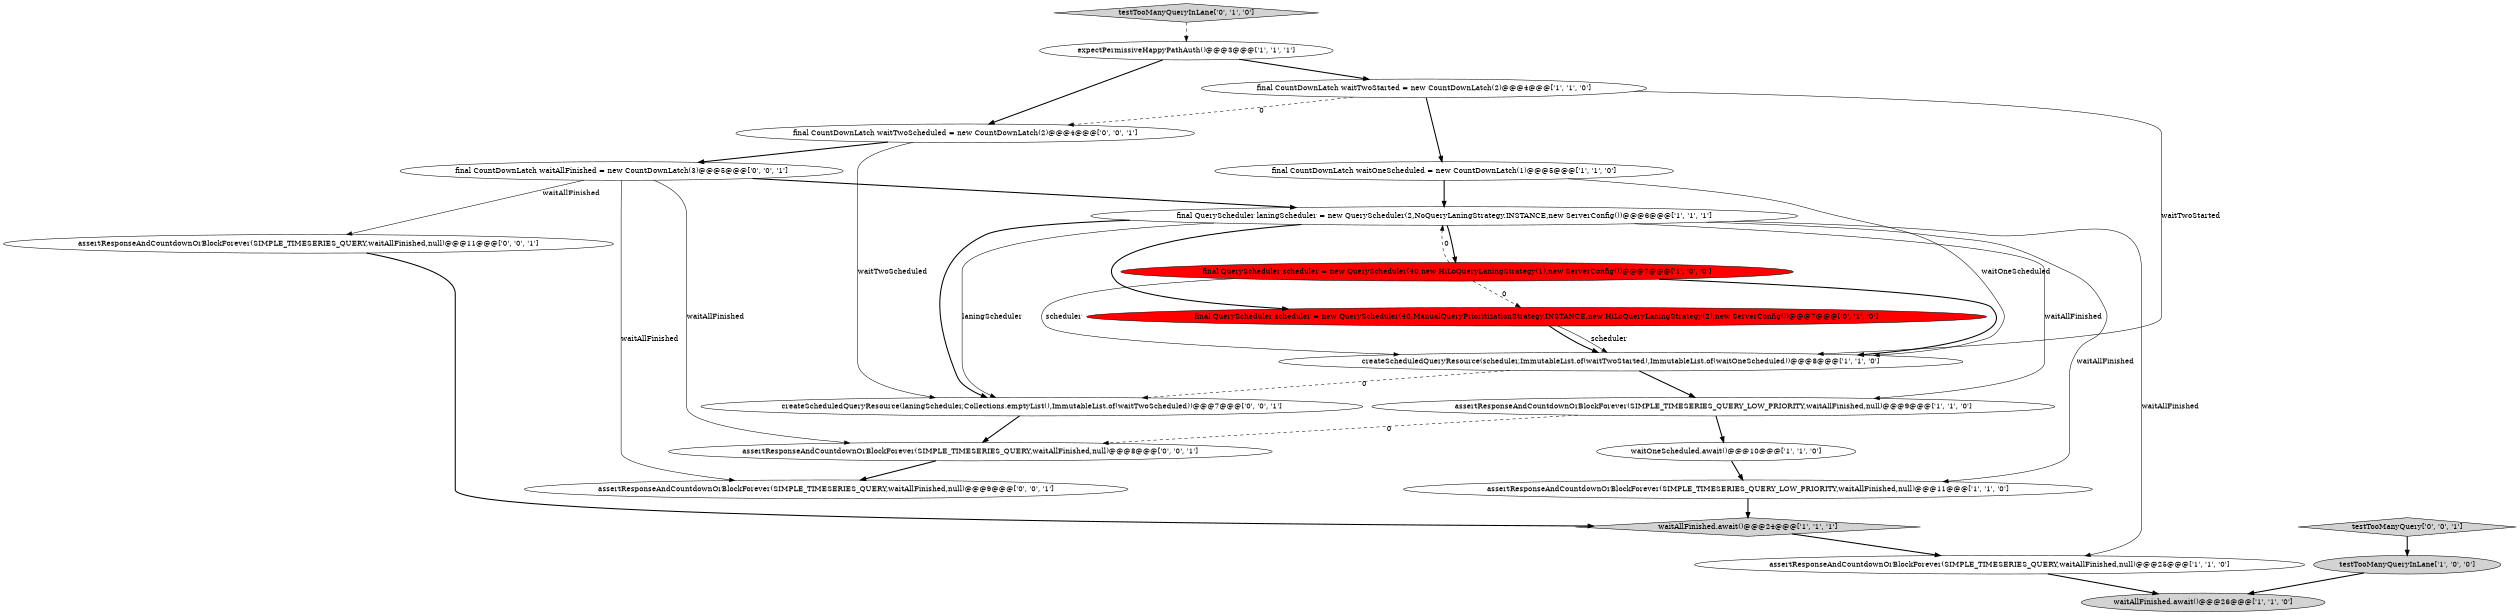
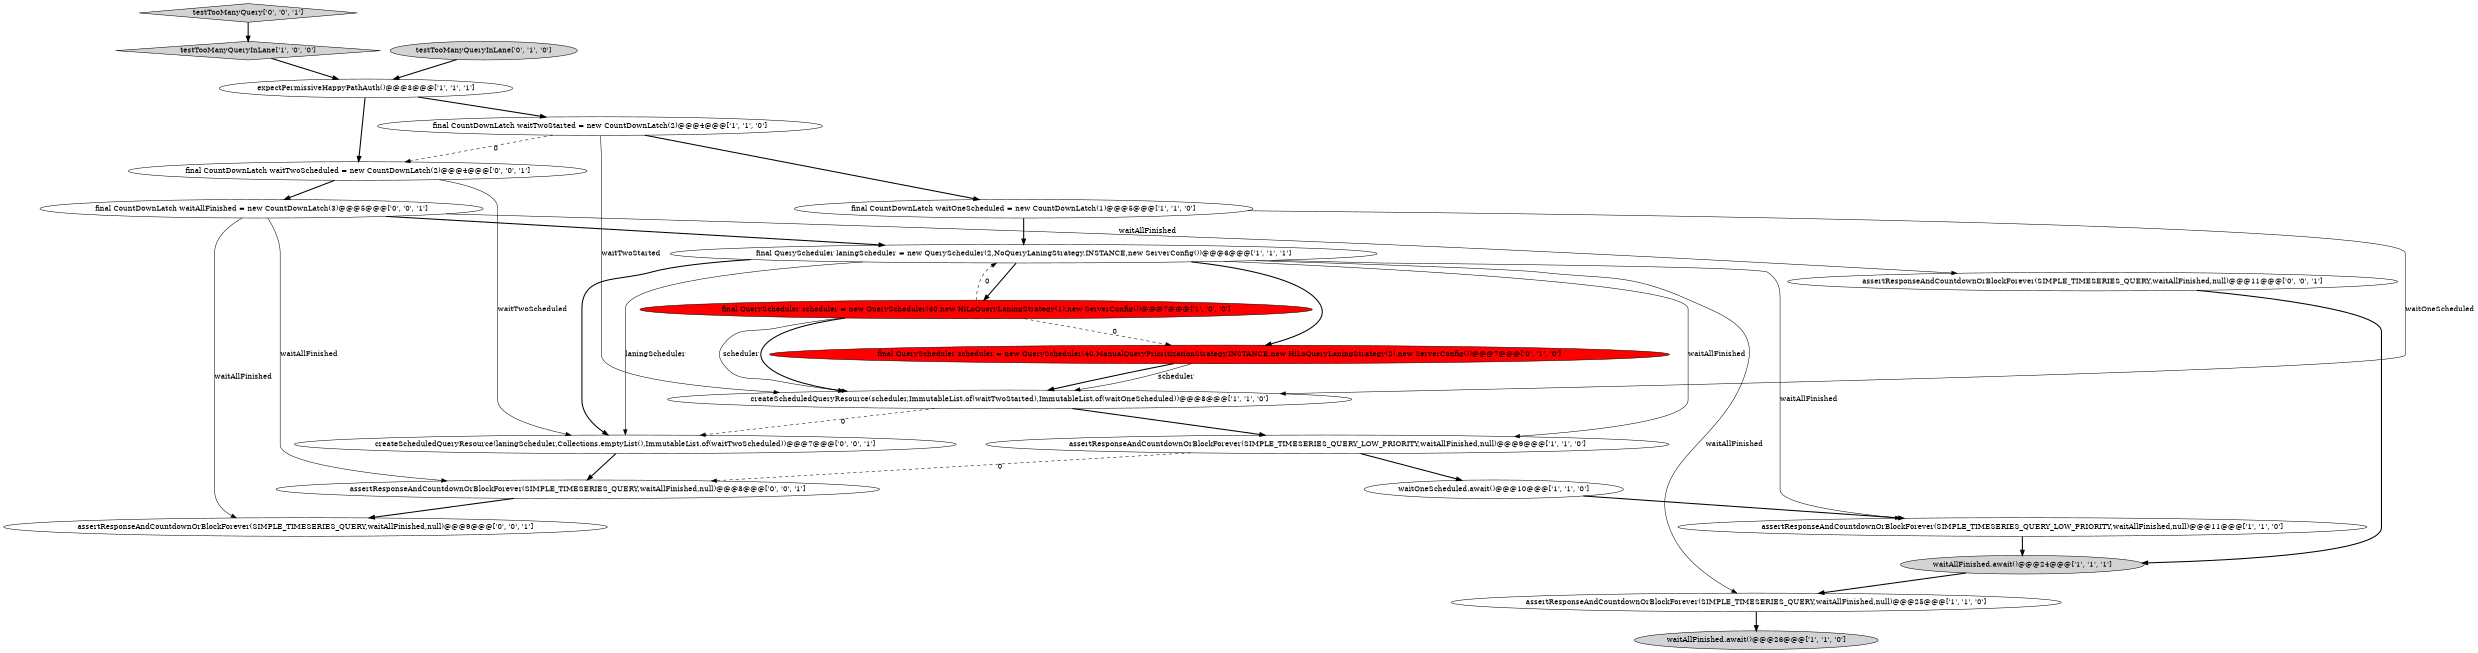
  digraph {
    node [fillcolor=white shape=ellipse style=filled]
    edge [style=bold]
    n1 [label="assertResponseAndCountdownOrBlockForever(SIMPLE_TIMESERIES_QUERY,waitAllFinished,null)@@@25@@@['1', '1', '0']"]
    n2 [fillcolor=lightgray label="waitAllFinished.await()@@@26@@@['1', '1', '0']"]
    n3 [label="createScheduledQueryResource(scheduler,ImmutableList.of(waitTwoStarted),ImmutableList.of(waitOneScheduled))@@@8@@@['1', '1', '0']"]
    n4 [label="createScheduledQueryResource(laningScheduler,Collections.emptyList(),ImmutableList.of(waitTwoScheduled))@@@7@@@['0', '0', '1']"]
    n5 [label="assertResponseAndCountdownOrBlockForever(SIMPLE_TIMESERIES_QUERY_LOW_PRIORITY,waitAllFinished,null)@@@9@@@['1', '1', '0']"]
    n6 [label="assertResponseAndCountdownOrBlockForever(SIMPLE_TIMESERIES_QUERY,waitAllFinished,null)@@@8@@@['0', '0', '1']"]
    n7 [label="waitOneScheduled.await()@@@10@@@['1', '1', '0']"]
    n8 [label="assertResponseAndCountdownOrBlockForever(SIMPLE_TIMESERIES_QUERY_LOW_PRIORITY,waitAllFinished,null)@@@11@@@['1', '1', '0']"]
-   n9 [fillcolor=lightgray label="waitAllFinished.await()@@@24@@@['1', '1', '1']" shape=diamond]
+   n9 [fillcolor=lightgray label="waitAllFinished.await()@@@24@@@['1', '1', '1']"]
    n10 [label="assertResponseAndCountdownOrBlockForever(SIMPLE_TIMESERIES_QUERY,waitAllFinished,null)@@@11@@@['0', '0', '1']"]
    n11 [label="final CountDownLatch waitTwoStarted = new CountDownLatch(2)@@@4@@@['1', '1', '0']"]
    n12 [label="final CountDownLatch waitTwoScheduled = new CountDownLatch(2)@@@4@@@['0', '0', '1']"]
    n13 [label="final CountDownLatch waitOneScheduled = new CountDownLatch(1)@@@5@@@['1', '1', '0']"]
    n14 [label="final CountDownLatch waitAllFinished = new CountDownLatch(3)@@@5@@@['0', '0', '1']"]
    n15 [label="final QueryScheduler laningScheduler = new QueryScheduler(2,NoQueryLaningStrategy.INSTANCE,new ServerConfig())@@@6@@@['1', '1', '1']"]
    n16 [fillcolor=red label="final QueryScheduler scheduler = new QueryScheduler(40,ManualQueryPrioritizationStrategy.INSTANCE,new HiLoQueryLaningStrategy(2),new ServerConfig())@@@7@@@['0', '1', '0']"]
    n17 [fillcolor=red label="final QueryScheduler scheduler = new QueryScheduler(40,new HiLoQueryLaningStrategy(1),new ServerConfig())@@@7@@@['1', '0', '0']"]
    n18 [fillcolor=lightgray label="testTooManyQuery['0', '0', '1']" shape=diamond]
-   n19 [fillcolor=lightgray label="testTooManyQueryInLane['1', '0', '0']"]
+   n19 [fillcolor=lightgray label="testTooManyQueryInLane['1', '0', '0']" shape=diamond]
    n20 [label="expectPermissiveHappyPathAuth()@@@3@@@['1', '1', '1']"]
    n21 [label="assertResponseAndCountdownOrBlockForever(SIMPLE_TIMESERIES_QUERY,waitAllFinished,null)@@@9@@@['0', '0', '1']"]
-   n22 [fillcolor=lightgray label="testTooManyQueryInLane['0', '1', '0']" shape=diamond]
+   n22 [fillcolor=lightgray label="testTooManyQueryInLane['0', '1', '0']"]
    n1 -> n2
    n3 -> n4 [label=0 style=dashed]
    n3 -> n5
    n4 -> n6
    n5 -> n6 [label=0 style=dashed]
    n5 -> n7
    n6 -> n21
    n7 -> n8
    n8 -> n9
    n9 -> n1
    n10 -> n9
    n11 -> n3 [label=waitTwoStarted style=solid]
    n11 -> n12 [label=0 style=dashed]
    n11 -> n13
    n12 -> n4 [label=waitTwoScheduled style=solid]
    n12 -> n14
    n13 -> n3 [label=waitOneScheduled style=solid]
    n13 -> n15
    n14 -> n6 [label=waitAllFinished style=solid]
    n14 -> n10 [label=waitAllFinished style=solid]
    n14 -> n15
    n14 -> n21 [label=waitAllFinished style=solid]
    n15 -> n1 [label=waitAllFinished style=solid]
    n15 -> n4 [label=laningScheduler style=solid]
    n15 -> n4
    n15 -> n5 [label=waitAllFinished style=solid]
    n15 -> n8 [label=waitAllFinished style=solid]
    n15 -> n16
    n15 -> n17
    n16 -> n3 [label=scheduler style=solid]
    n16 -> n3
    n17 -> n3
    n17 -> n3 [label=scheduler style=solid]
    n17 -> n15 [label=0 style=dashed]
    n17 -> n16 [label=0 style=dashed]
    n18 -> n19
-   n19 -> n2
+   n19 -> n20
    n20 -> n11
    n20 -> n12
-   n22 -> n20 [style=dashed]
+   n22 -> n20
  }
